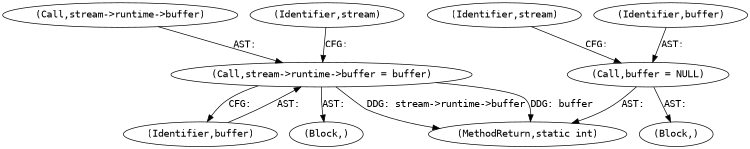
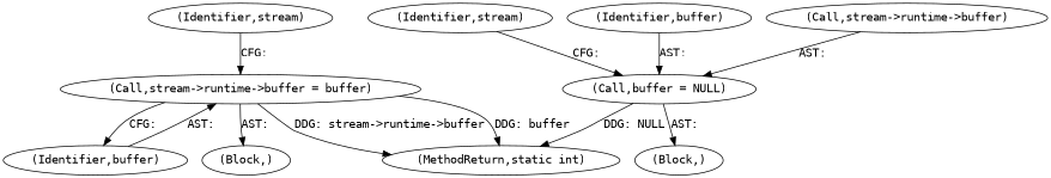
  digraph {
    fontname="DejaVu Sans Mono"
    node [fontname="DejaVu Sans Mono"]
    edge [fontname="DejaVu Sans Mono"]
    n1 [label="(Call,buffer = NULL)"]
    n2 [label="(Block,)"]
    n3 [label="(MethodReturn,static int)"]
    n4 [label="(Call,stream->runtime->buffer = buffer)"]
    n5 [label="(Identifier,buffer)"]
    n6 [label="(Block,)"]
    n7 [label="(Identifier,stream)"]
    n8 [label="(Identifier,buffer)"]
    n9 [label="(Call,stream->runtime->buffer)"]
    n10 [label="(Identifier,stream)"]
    n1 -> n2 [label="AST: "]
-   n1 -> n3 [label="AST: "]
+   n1 -> n3 [label="DDG: NULL"]
    n4 -> n3 [label="DDG: stream->runtime->buffer"]
    n4 -> n3 [label="DDG: buffer"]
    n4 -> n5 [label="CFG: "]
    n4 -> n6 [label="AST: "]
    n5 -> n4 [label="AST: "]
    n7 -> n1 [label="CFG: "]
    n8 -> n1 [label="AST: "]
-   n9 -> n4 [label="AST: "]
+   n9 -> n1 [label="AST: "]
    n10 -> n4 [label="CFG: "]
  }
